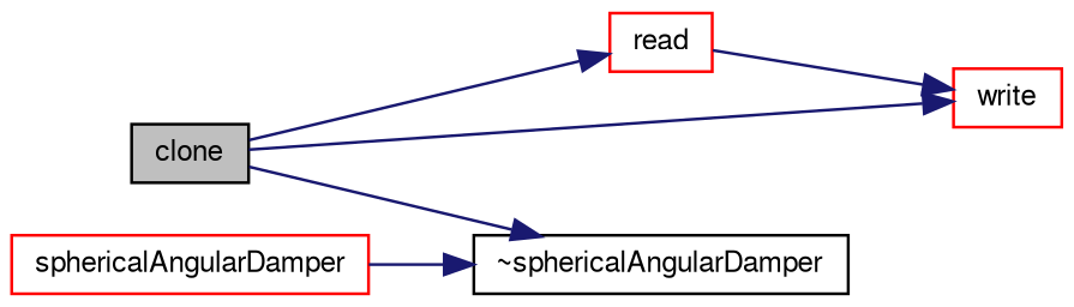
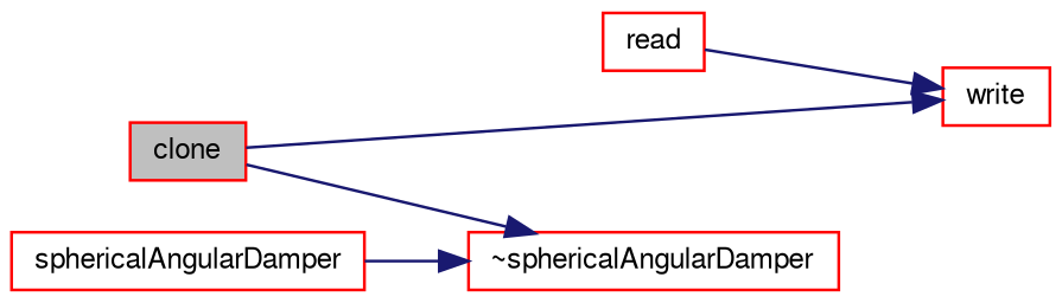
  digraph {
    rankdir=LR
    node [color=red fontname=FreeSans fontsize=10 shape=record]
    edge [color=midnightblue fontname=FreeSans fontsize=10 labelfontname=FreeSans labelfontsize=10 style=solid]
-   n1 [color=black fillcolor=grey75 fontcolor=black height=0.2 label=clone style=filled width=0.4]
+   n1 [fillcolor=grey75 fontcolor=black height=0.2 label=clone style=filled width=0.4]
    n2 [height=0.2 label=read width=0.4]
    n3 [height=0.2 label=write width=0.4]
-   n4 [color=black height=0.2 label="~sphericalAngularDamper" width=0.4]
+   n4 [height=0.2 label="~sphericalAngularDamper" width=0.4]
    n5 [height=0.2 label=sphericalAngularDamper width=0.4]
-   n1 -> n2
    n1 -> n3
    n1 -> n4
    n2 -> n3
    n5 -> n4
  }
